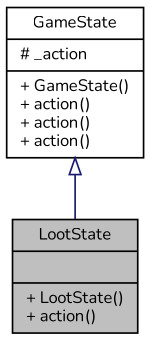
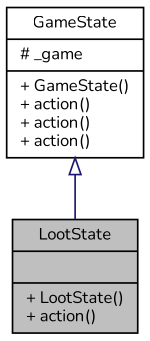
  digraph {
    fontname=Nunito
    node [color=black fontname=Nunito fontsize=10 shape=record style=filled]
    n1 [fillcolor=grey75 fontcolor=black height=0.2 label="{LootState\n||+ LootState()\l+ action()\l}" width=0.4]
-   n2 [fillcolor=white height=0.2 label="{GameState\n|# _action\l|+ GameState()\l+ action()\l+ action()\l+ action()\l}" width=0.4]
+   n2 [fillcolor=white height=0.2 label="{GameState\n|# _game\l|+ GameState()\l+ action()\l+ action()\l+ action()\l}" width=0.4]
    n2 -> n1 [arrowtail=onormal color=midnightblue dir=back fontname=Nunito fontsize=10 labelfontname=Helvetica labelfontsize=10 style=solid]
  }
